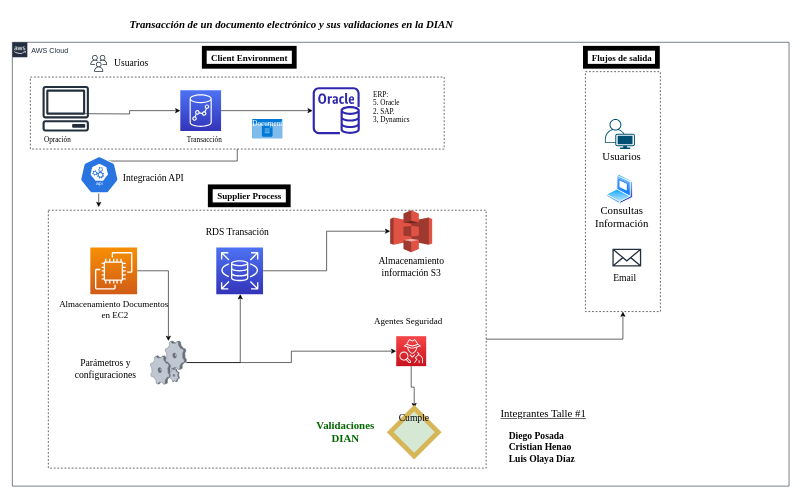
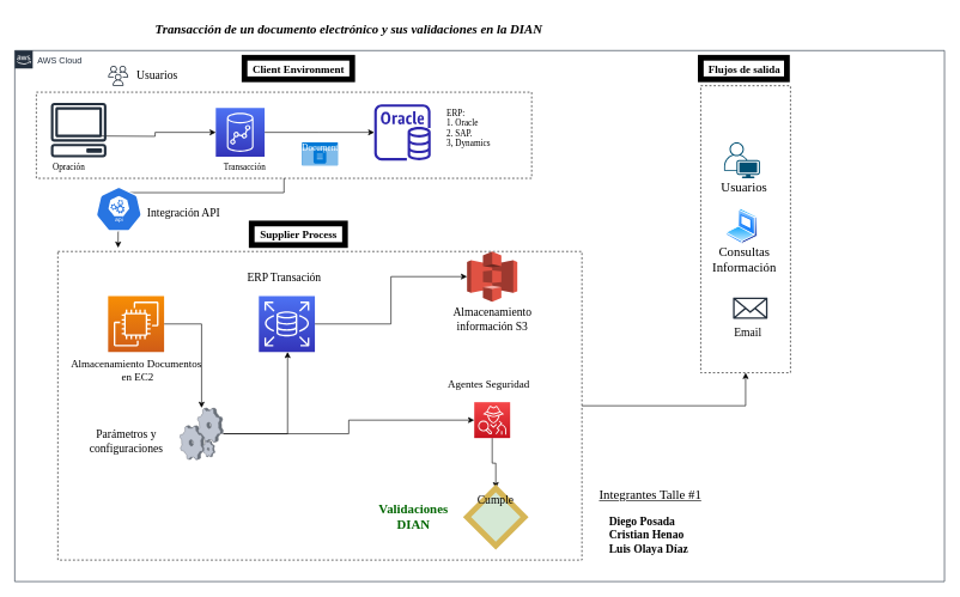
  <mxCell id="0" />
  <mxCell id="1" parent="0" />
  <mxCell id="2" value="AWS Cloud" style="points=[[0,0],[0.25,0],[0.5,0],[0.75,0],[1,0],[1,0.25],[1,0.5],[1,0.75],[1,1],[0.75,1],[0.5,1],[0.25,1],[0,1],[0,0.75],[0,0.5],[0,0.25]];outlineConnect=0;gradientColor=none;html=1;whiteSpace=wrap;fontSize=12;fontStyle=0;shape=mxgraph.aws4.group;grIcon=mxgraph.aws4.group_aws_cloud_alt;strokeColor=#232F3E;fillColor=none;verticalAlign=top;align=left;spacingLeft=30;fontColor=#232F3E;dashed=0;labelBackgroundColor=#ffffff;container=1;pointerEvents=0;collapsible=0;recursiveResize=0;" parent="1" vertex="1"><mxGeometry x="20" y="70" width="1295" height="740" as="geometry" /></mxCell>
  <mxCell id="3" style="edgeStyle=orthogonalEdgeStyle;rounded=0;orthogonalLoop=1;jettySize=auto;html=1;exitX=1;exitY=0.5;exitDx=0;exitDy=0;exitPerimeter=0;" parent="2" source="4" target="5" edge="1"><mxGeometry relative="1" as="geometry" /></mxCell>
  <mxCell id="4" value="" style="sketch=0;points=[[0,0,0],[0.25,0,0],[0.5,0,0],[0.75,0,0],[1,0,0],[0,1,0],[0.25,1,0],[0.5,1,0],[0.75,1,0],[1,1,0],[0,0.25,0],[0,0.5,0],[0,0.75,0],[1,0.25,0],[1,0.5,0],[1,0.75,0]];outlineConnect=0;fontColor=#232F3E;gradientColor=#4D72F3;gradientDirection=north;fillColor=#3334B9;strokeColor=#ffffff;dashed=0;verticalLabelPosition=bottom;verticalAlign=top;align=center;html=1;fontSize=12;fontStyle=0;aspect=fixed;shape=mxgraph.aws4.resourceIcon;resIcon=mxgraph.aws4.redshift;" parent="2" vertex="1"><mxGeometry x="280" y="80" width="68" height="68" as="geometry" /></mxCell>
  <mxCell id="5" value="" style="sketch=0;outlineConnect=0;fontColor=#232F3E;gradientColor=none;fillColor=#2E27AD;strokeColor=none;dashed=0;verticalLabelPosition=bottom;verticalAlign=top;align=center;html=1;fontSize=12;fontStyle=0;aspect=fixed;pointerEvents=1;shape=mxgraph.aws4.rds_oracle_instance;" parent="2" vertex="1"><mxGeometry x="500.75" y="74.75" width="78.5" height="78.5" as="geometry" /></mxCell>
  <mxCell id="6" style="edgeStyle=orthogonalEdgeStyle;rounded=0;orthogonalLoop=1;jettySize=auto;html=1;entryX=0;entryY=0.5;entryDx=0;entryDy=0;entryPerimeter=0;fontFamily=Times New Roman;" edge="1" parent="2" target="4"><mxGeometry relative="1" as="geometry"><mxPoint x="110" y="119" as="sourcePoint" /></mxGeometry></mxCell>
  <mxCell id="7" value="Opración" style="text;html=1;align=center;verticalAlign=middle;resizable=0;points=[];autosize=1;strokeColor=none;fillColor=none;fontFamily=Times New Roman;" vertex="1" parent="2"><mxGeometry x="40" y="148" width="70" height="30" as="geometry" /></mxCell>
  <mxCell id="8" style="edgeStyle=orthogonalEdgeStyle;rounded=0;orthogonalLoop=1;jettySize=auto;html=1;entryX=0.676;entryY=0.408;entryDx=0;entryDy=0;entryPerimeter=0;fontFamily=Times New Roman;fontSize=16;" edge="1" parent="2" source="9" target="38"><mxGeometry relative="1" as="geometry" /></mxCell>
  <mxCell id="9" value="" style="rounded=0;whiteSpace=wrap;html=1;labelBackgroundColor=none;fillColor=none;dashed=1;container=1;pointerEvents=0;collapsible=0;recursiveResize=0;" parent="2" vertex="1"><mxGeometry x="30" y="58" width="690" height="120" as="geometry" /></mxCell>
- <mxCell id="10" value="ERP:&lt;br&gt;5. Oracle&lt;br&gt;2. SAP.&lt;br&gt;&lt;div style=&quot;&quot;&gt;&lt;span style=&quot;background-color: initial;&quot;&gt;3, Dynamics&lt;/span&gt;&lt;/div&gt;" style="text;html=1;align=left;verticalAlign=middle;resizable=0;points=[];autosize=1;strokeColor=none;fillColor=none;fontFamily=Times New Roman;" vertex="1" parent="9"><mxGeometry x="570" y="14.75" width="80" height="70" as="geometry" /></mxCell>
+ <mxCell id="10" value="ERP:&lt;br&gt;1. Oracle&lt;br&gt;2. SAP.&lt;br&gt;&lt;div style=&quot;&quot;&gt;&lt;span style=&quot;background-color: initial;&quot;&gt;3, Dynamics&lt;/span&gt;&lt;/div&gt;" style="text;html=1;align=left;verticalAlign=middle;resizable=0;points=[];autosize=1;strokeColor=none;fillColor=none;fontFamily=Times New Roman;" vertex="1" parent="9"><mxGeometry x="570" y="14.75" width="80" height="70" as="geometry" /></mxCell>
  <mxCell id="11" value="Transacción" style="text;html=1;align=center;verticalAlign=middle;resizable=0;points=[];autosize=1;strokeColor=none;fillColor=none;fontFamily=Times New Roman;" vertex="1" parent="9"><mxGeometry x="250" y="90" width="80" height="30" as="geometry" /></mxCell>
  <mxCell id="12" value="" style="sketch=0;outlineConnect=0;fontColor=#232F3E;gradientColor=none;fillColor=#232F3D;strokeColor=none;dashed=0;verticalLabelPosition=bottom;verticalAlign=top;align=center;html=1;fontSize=12;fontStyle=0;aspect=fixed;pointerEvents=1;shape=mxgraph.aws4.client;strokeWidth=8;fontFamily=Times New Roman;" vertex="1" parent="9"><mxGeometry x="20" y="14.75" width="78" height="76" as="geometry" /></mxCell>
  <mxCell id="13" value="Document" style="html=1;strokeColor=none;fillColor=#0079D6;labelPosition=center;verticalLabelPosition=middle;verticalAlign=top;align=center;fontSize=12;outlineConnect=0;spacingTop=-6;fontColor=#FFFFFF;sketch=0;shape=mxgraph.sitemap.document;strokeWidth=8;fontFamily=Times New Roman;" vertex="1" parent="9"><mxGeometry x="370" y="70" width="50" height="32" as="geometry" /></mxCell>
  <mxCell id="14" value="&lt;b&gt;&lt;font style=&quot;font-size: 15px;&quot;&gt;Client Environment&lt;/font&gt;&lt;/b&gt;" style="text;html=1;align=center;verticalAlign=middle;resizable=0;points=[];autosize=1;strokeColor=default;fillColor=none;fontFamily=Times New Roman;strokeWidth=8;" vertex="1" parent="2"><mxGeometry x="320" y="10" width="150" height="30" as="geometry" /></mxCell>
  <mxCell id="15" style="edgeStyle=orthogonalEdgeStyle;rounded=0;orthogonalLoop=1;jettySize=auto;html=1;entryX=0.5;entryY=1;entryDx=0;entryDy=0;fontFamily=Times New Roman;fontSize=18;" edge="1" parent="2" source="16" target="45"><mxGeometry relative="1" as="geometry" /></mxCell>
  <mxCell id="16" value="" style="rounded=0;whiteSpace=wrap;html=1;labelBackgroundColor=none;fillColor=none;dashed=1;container=1;pointerEvents=0;collapsible=0;recursiveResize=0;" vertex="1" parent="2"><mxGeometry x="60" y="280" width="730" height="430" as="geometry" /></mxCell>
  <mxCell id="17" style="edgeStyle=orthogonalEdgeStyle;rounded=0;orthogonalLoop=1;jettySize=auto;html=1;entryX=0.5;entryY=0;entryDx=0;entryDy=0;fontFamily=Times New Roman;fontSize=16;" edge="1" parent="16" source="18" target="32"><mxGeometry relative="1" as="geometry" /></mxCell>
  <mxCell id="18" value="" style="sketch=0;points=[[0,0,0],[0.25,0,0],[0.5,0,0],[0.75,0,0],[1,0,0],[0,1,0],[0.25,1,0],[0.5,1,0],[0.75,1,0],[1,1,0],[0,0.25,0],[0,0.5,0],[0,0.75,0],[1,0.25,0],[1,0.5,0],[1,0.75,0]];outlineConnect=0;fontColor=#232F3E;gradientColor=#F54749;gradientDirection=north;fillColor=#C7131F;strokeColor=#ffffff;dashed=0;verticalLabelPosition=bottom;verticalAlign=top;align=center;html=1;fontSize=12;fontStyle=0;aspect=fixed;shape=mxgraph.aws4.resourceIcon;resIcon=mxgraph.aws4.detective;strokeWidth=8;fontFamily=Times New Roman;" vertex="1" parent="16"><mxGeometry x="580" y="210" width="50" height="50" as="geometry" /></mxCell>
  <mxCell id="19" value="Agentes Seguridad" style="text;html=1;align=center;verticalAlign=middle;resizable=0;points=[];autosize=1;strokeColor=none;fillColor=none;fontSize=15;fontFamily=Times New Roman;" vertex="1" parent="16"><mxGeometry x="530" y="170" width="140" height="30" as="geometry" /></mxCell>
  <mxCell id="20" style="edgeStyle=orthogonalEdgeStyle;rounded=0;orthogonalLoop=1;jettySize=auto;html=1;fontFamily=Times New Roman;fontSize=16;" edge="1" parent="16" source="21" target="30"><mxGeometry relative="1" as="geometry" /></mxCell>
  <mxCell id="21" value="" style="sketch=0;points=[[0,0,0],[0.25,0,0],[0.5,0,0],[0.75,0,0],[1,0,0],[0,1,0],[0.25,1,0],[0.5,1,0],[0.75,1,0],[1,1,0],[0,0.25,0],[0,0.5,0],[0,0.75,0],[1,0.25,0],[1,0.5,0],[1,0.75,0]];outlineConnect=0;fontColor=#232F3E;gradientColor=#F78E04;gradientDirection=north;fillColor=#D05C17;strokeColor=#ffffff;dashed=0;verticalLabelPosition=bottom;verticalAlign=top;align=center;html=1;fontSize=12;fontStyle=0;aspect=fixed;shape=mxgraph.aws4.resourceIcon;resIcon=mxgraph.aws4.ec2;strokeWidth=8;fontFamily=Times New Roman;" vertex="1" parent="16"><mxGeometry x="70" y="62" width="78" height="78" as="geometry" /></mxCell>
  <mxCell id="22" value="Almacenamiento Documentos&lt;br&gt;&amp;nbsp;en EC2" style="text;html=1;align=center;verticalAlign=middle;resizable=0;points=[];autosize=1;strokeColor=none;fillColor=none;fontSize=15;fontFamily=Times New Roman;" vertex="1" parent="16"><mxGeometry x="14" y="140" width="190" height="50" as="geometry" /></mxCell>
  <mxCell id="23" value="" style="edgeStyle=orthogonalEdgeStyle;rounded=0;orthogonalLoop=1;jettySize=auto;html=1;fontFamily=Times New Roman;fontSize=16;" edge="1" parent="16" source="24" target="26"><mxGeometry relative="1" as="geometry" /></mxCell>
  <mxCell id="24" value="" style="sketch=0;points=[[0,0,0],[0.25,0,0],[0.5,0,0],[0.75,0,0],[1,0,0],[0,1,0],[0.25,1,0],[0.5,1,0],[0.75,1,0],[1,1,0],[0,0.25,0],[0,0.5,0],[0,0.75,0],[1,0.25,0],[1,0.5,0],[1,0.75,0]];outlineConnect=0;fontColor=#232F3E;gradientColor=#4D72F3;gradientDirection=north;fillColor=#3334B9;strokeColor=#ffffff;dashed=0;verticalLabelPosition=bottom;verticalAlign=top;align=center;html=1;fontSize=12;fontStyle=0;aspect=fixed;shape=mxgraph.aws4.resourceIcon;resIcon=mxgraph.aws4.rds;strokeWidth=8;fontFamily=Times New Roman;" vertex="1" parent="16"><mxGeometry x="280" y="62" width="78" height="78" as="geometry" /></mxCell>
- <mxCell id="25" value="RDS Transación" style="text;html=1;align=center;verticalAlign=middle;resizable=0;points=[];autosize=1;strokeColor=none;fillColor=none;fontSize=16;fontFamily=Times New Roman;" vertex="1" parent="16"><mxGeometry x="250" y="20" width="130" height="30" as="geometry" /></mxCell>
+ <mxCell id="25" value="ERP Transación" style="text;html=1;align=center;verticalAlign=middle;resizable=0;points=[];autosize=1;strokeColor=none;fillColor=none;fontSize=16;fontFamily=Times New Roman;" vertex="1" parent="16"><mxGeometry x="250" y="20" width="130" height="30" as="geometry" /></mxCell>
  <mxCell id="26" value="" style="outlineConnect=0;dashed=0;verticalLabelPosition=bottom;verticalAlign=top;align=center;html=1;shape=mxgraph.aws3.s3;fillColor=#E05243;gradientColor=none;strokeColor=default;strokeWidth=8;fontFamily=Times New Roman;fontSize=16;" vertex="1" parent="16"><mxGeometry x="570" width="70" height="70" as="geometry" /></mxCell>
  <mxCell id="27" value="Almacenamiento &lt;br&gt;información S3" style="text;html=1;align=center;verticalAlign=middle;resizable=0;points=[];autosize=1;strokeColor=none;fillColor=none;fontSize=16;fontFamily=Times New Roman;" vertex="1" parent="16"><mxGeometry x="540" y="70" width="130" height="50" as="geometry" /></mxCell>
  <mxCell id="28" style="edgeStyle=orthogonalEdgeStyle;rounded=0;orthogonalLoop=1;jettySize=auto;html=1;fontFamily=Times New Roman;fontSize=16;" edge="1" parent="16" source="30" target="24"><mxGeometry relative="1" as="geometry"><Array as="points"><mxPoint x="320" y="254" /></Array></mxGeometry></mxCell>
  <mxCell id="29" style="edgeStyle=orthogonalEdgeStyle;rounded=0;orthogonalLoop=1;jettySize=auto;html=1;fontFamily=Times New Roman;fontSize=16;" edge="1" parent="16" source="30" target="18"><mxGeometry relative="1" as="geometry" /></mxCell>
  <mxCell id="30" value="" style="verticalLabelPosition=bottom;sketch=0;aspect=fixed;html=1;verticalAlign=top;strokeColor=none;align=center;outlineConnect=0;shape=mxgraph.citrix.process;strokeWidth=8;fontFamily=Times New Roman;fontSize=16;" vertex="1" parent="16"><mxGeometry x="170" y="218" width="60.39" height="72" as="geometry" /></mxCell>
  <mxCell id="31" value="Parámetros y &lt;br&gt;configuraciones" style="text;html=1;align=center;verticalAlign=middle;resizable=0;points=[];autosize=1;strokeColor=none;fillColor=none;fontSize=16;fontFamily=Times New Roman;" vertex="1" parent="16"><mxGeometry x="30" y="240" width="130" height="50" as="geometry" /></mxCell>
  <mxCell id="32" value="Cumple&lt;br&gt;" style="rhombus;whiteSpace=wrap;html=1;fontFamily=Times New Roman;verticalAlign=top;sketch=0;gradientDirection=north;dashed=0;fontStyle=0;strokeWidth=8;fontSize=16;strokeColor=#d6b656;fillColor=#d5e8d4;" vertex="1" parent="16"><mxGeometry x="570" y="330" width="80" height="80" as="geometry" /></mxCell>
  <mxCell id="33" value="&lt;b style=&quot;&quot;&gt;&lt;font color=&quot;#006600&quot;&gt;Validaciones&lt;br&gt;DIAN&lt;/font&gt;&lt;/b&gt;" style="text;html=1;align=center;verticalAlign=middle;resizable=0;points=[];autosize=1;strokeColor=none;fillColor=none;fontSize=18;fontFamily=Times New Roman;" vertex="1" parent="16"><mxGeometry x="435" y="340" width="120" height="60" as="geometry" /></mxCell>
  <mxCell id="34" value="" style="sketch=0;outlineConnect=0;fontColor=#232F3E;gradientColor=none;fillColor=#232F3D;strokeColor=none;dashed=0;verticalLabelPosition=bottom;verticalAlign=top;align=center;html=1;fontSize=12;fontStyle=0;aspect=fixed;pointerEvents=1;shape=mxgraph.aws4.users;strokeWidth=8;fontFamily=Times New Roman;" vertex="1" parent="2"><mxGeometry x="130" y="21" width="28" height="28" as="geometry" /></mxCell>
  <mxCell id="35" value="&lt;b&gt;&lt;font style=&quot;font-size: 15px;&quot;&gt;Supplier Process&lt;/font&gt;&lt;/b&gt;" style="text;html=1;align=center;verticalAlign=middle;resizable=0;points=[];autosize=1;strokeColor=default;fillColor=none;fontFamily=Times New Roman;strokeWidth=8;" vertex="1" parent="2"><mxGeometry x="330" y="241" width="130" height="30" as="geometry" /></mxCell>
  <mxCell id="36" value="" style="sketch=0;outlineConnect=0;fontColor=#232F3E;gradientColor=none;fillColor=#232F3D;strokeColor=none;dashed=0;verticalLabelPosition=bottom;verticalAlign=top;align=center;html=1;fontSize=12;fontStyle=0;aspect=fixed;pointerEvents=1;shape=mxgraph.aws4.email_2;strokeWidth=8;fontFamily=Times New Roman;" vertex="1" parent="2"><mxGeometry x="1000.5" y="344" width="48" height="30.15" as="geometry" /></mxCell>
  <mxCell id="37" style="edgeStyle=orthogonalEdgeStyle;rounded=0;orthogonalLoop=1;jettySize=auto;html=1;exitX=0.5;exitY=1;exitDx=0;exitDy=0;exitPerimeter=0;entryX=0.115;entryY=-0.012;entryDx=0;entryDy=0;entryPerimeter=0;fontFamily=Times New Roman;fontSize=16;" edge="1" parent="2" source="38" target="16"><mxGeometry relative="1" as="geometry" /></mxCell>
  <mxCell id="38" value="" style="sketch=0;html=1;dashed=0;whitespace=wrap;fillColor=#2875E2;strokeColor=#ffffff;points=[[0.005,0.63,0],[0.1,0.2,0],[0.9,0.2,0],[0.5,0,0],[0.995,0.63,0],[0.72,0.99,0],[0.5,1,0],[0.28,0.99,0]];verticalLabelPosition=bottom;align=center;verticalAlign=top;shape=mxgraph.kubernetes.icon;prIcon=api;strokeWidth=8;fontFamily=Times New Roman;fontSize=16;" vertex="1" parent="2"><mxGeometry x="110" y="190" width="70" height="62" as="geometry" /></mxCell>
  <mxCell id="39" value="Integración API" style="text;html=1;align=center;verticalAlign=middle;resizable=0;points=[];autosize=1;strokeColor=none;fillColor=none;fontSize=16;fontFamily=Times New Roman;" vertex="1" parent="2"><mxGeometry x="170" y="211" width="130" height="30" as="geometry" /></mxCell>
  <mxCell id="40" value="Usuarios" style="text;html=1;align=center;verticalAlign=middle;resizable=0;points=[];autosize=1;strokeColor=none;fillColor=none;fontSize=16;fontFamily=Times New Roman;" vertex="1" parent="2"><mxGeometry x="158" y="19" width="80" height="30" as="geometry" /></mxCell>
  <mxCell id="41" value="Email" style="text;html=1;align=center;verticalAlign=middle;resizable=0;points=[];autosize=1;strokeColor=none;fillColor=none;fontSize=16;fontFamily=Times New Roman;" vertex="1" parent="2"><mxGeometry x="990.5" y="377.69" width="60" height="30" as="geometry" /></mxCell>
  <mxCell id="42" value="&lt;u&gt;&lt;font style=&quot;font-size: 18px;&quot;&gt;Integrantes Talle #1&lt;/font&gt;&lt;/u&gt;" style="text;html=1;align=center;verticalAlign=middle;resizable=0;points=[];autosize=1;strokeColor=none;fillColor=none;fontSize=16;fontFamily=Times New Roman;" vertex="1" parent="2"><mxGeometry x="800" y="600" width="170" height="40" as="geometry" /></mxCell>
  <mxCell id="43" value="&lt;b&gt;Diego Posada&lt;br&gt;Cristian Henao&lt;br&gt;Luis Olaya Díaz&lt;/b&gt;" style="text;html=1;align=left;verticalAlign=middle;resizable=0;points=[];autosize=1;strokeColor=none;fillColor=none;fontSize=16;fontFamily=Times New Roman;" vertex="1" parent="2"><mxGeometry x="825.5" y="640" width="130" height="70" as="geometry" /></mxCell>
  <mxCell id="44" value="Consultas &lt;br&gt;Información" style="text;html=1;align=center;verticalAlign=middle;resizable=0;points=[];autosize=1;strokeColor=none;fillColor=none;fontSize=18;fontFamily=Times New Roman;" vertex="1" parent="2"><mxGeometry x="960.5" y="261" width="110" height="60" as="geometry" /></mxCell>
  <mxCell id="45" value="" style="rounded=0;whiteSpace=wrap;html=1;labelBackgroundColor=none;fillColor=none;dashed=1;container=1;pointerEvents=0;collapsible=0;recursiveResize=0;" vertex="1" parent="2"><mxGeometry x="955.5" y="49" width="125" height="400" as="geometry" /></mxCell>
  <mxCell id="46" value="" style="aspect=fixed;perimeter=ellipsePerimeter;html=1;align=center;shadow=0;dashed=0;spacingTop=3;image;image=img/lib/active_directory/laptop_client.svg;strokeColor=#FFFFFF;strokeWidth=8;fontFamily=Times New Roman;fontSize=16;" vertex="1" parent="45"><mxGeometry x="35" y="171" width="45" height="50" as="geometry" /></mxCell>
  <mxCell id="47" value="" style="points=[[0.35,0,0],[0.98,0.51,0],[1,0.71,0],[0.67,1,0],[0,0.795,0],[0,0.65,0]];verticalLabelPosition=bottom;sketch=0;html=1;verticalAlign=top;aspect=fixed;align=center;pointerEvents=1;shape=mxgraph.cisco19.user;fillColor=#005073;strokeColor=none;strokeWidth=8;fontFamily=Times New Roman;fontSize=16;" vertex="1" parent="45"><mxGeometry x="32.5" y="79" width="50" height="50" as="geometry" /></mxCell>
  <mxCell id="48" value="Usuarios&amp;nbsp;" style="text;html=1;align=center;verticalAlign=middle;resizable=0;points=[];autosize=1;strokeColor=none;fillColor=none;fontSize=18;fontFamily=Times New Roman;" vertex="1" parent="45"><mxGeometry x="17.5" y="121" width="90" height="40" as="geometry" /></mxCell>
  <mxCell id="49" value="&lt;b&gt;&lt;font style=&quot;font-size: 15px;&quot;&gt;Flujos de salida&lt;/font&gt;&lt;/b&gt;" style="text;html=1;align=center;verticalAlign=middle;resizable=0;points=[];autosize=1;strokeColor=default;fillColor=none;fontFamily=Times New Roman;strokeWidth=8;" vertex="1" parent="2"><mxGeometry x="955.5" y="10" width="120" height="30" as="geometry" /></mxCell>
  <mxCell id="50" value="&lt;font color=&quot;#000000&quot;&gt;&lt;b&gt;&lt;i&gt;Transacción de un documento electrónico y sus validaciones en la DIAN&lt;/i&gt;&lt;/b&gt;&lt;/font&gt;" style="text;html=1;align=center;verticalAlign=middle;resizable=0;points=[];autosize=1;strokeColor=none;fillColor=none;fontSize=18;fontFamily=Times New Roman;fontColor=#00FF00;" vertex="1" parent="1"><mxGeometry x="205" y="20" width="560" height="40" as="geometry" /></mxCell>
